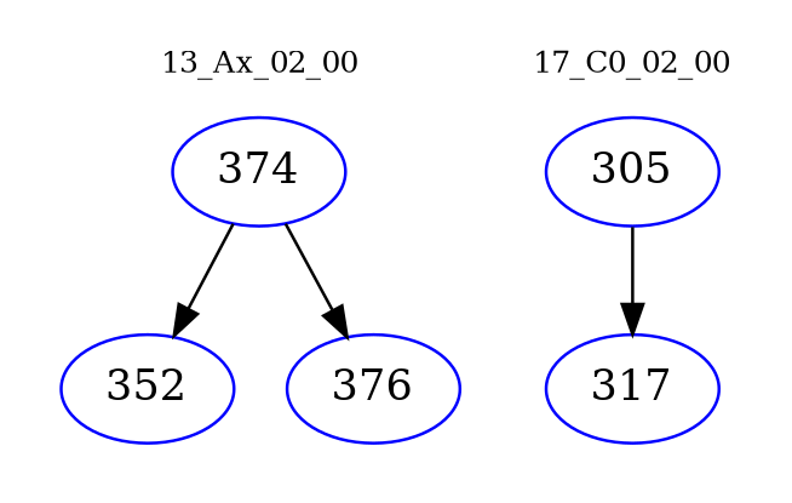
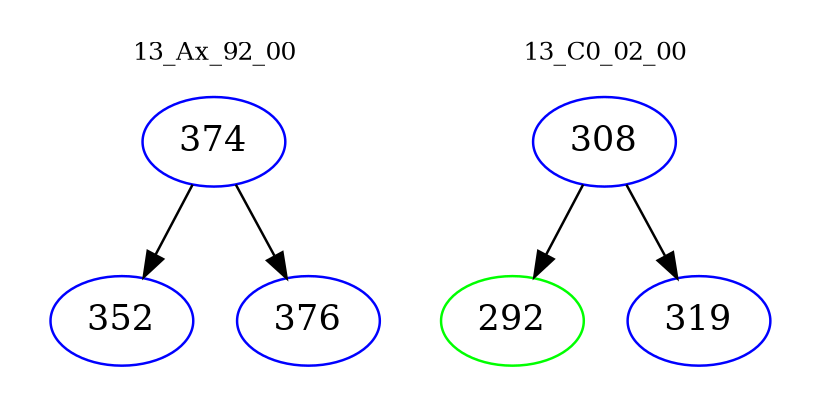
  digraph {
    node [color=blue]
    edge [color=black]
    n1 [label=374]
    n2 [label=352]
    n3 [label=376]
-   n4 [label=305]
-   n6 [label=317]
+   n4 [label=308]
+   n5 [color=green label=292]
+   n6 [label=319]
    subgraph cluster_1 {
      color=white
      fontsize=10
-     label="13_Ax_02_00"
+     label="13_Ax_92_00"
      n1
      n2
      n3
    }
    subgraph cluster_2 {
      color=white
      fontsize=10
-     label="17_C0_02_00"
+     label="13_C0_02_00"
      n4
+     n5
      n6
    }
    n1 -> n2
    n1 -> n3
+   n4 -> n5
    n4 -> n6
  }
